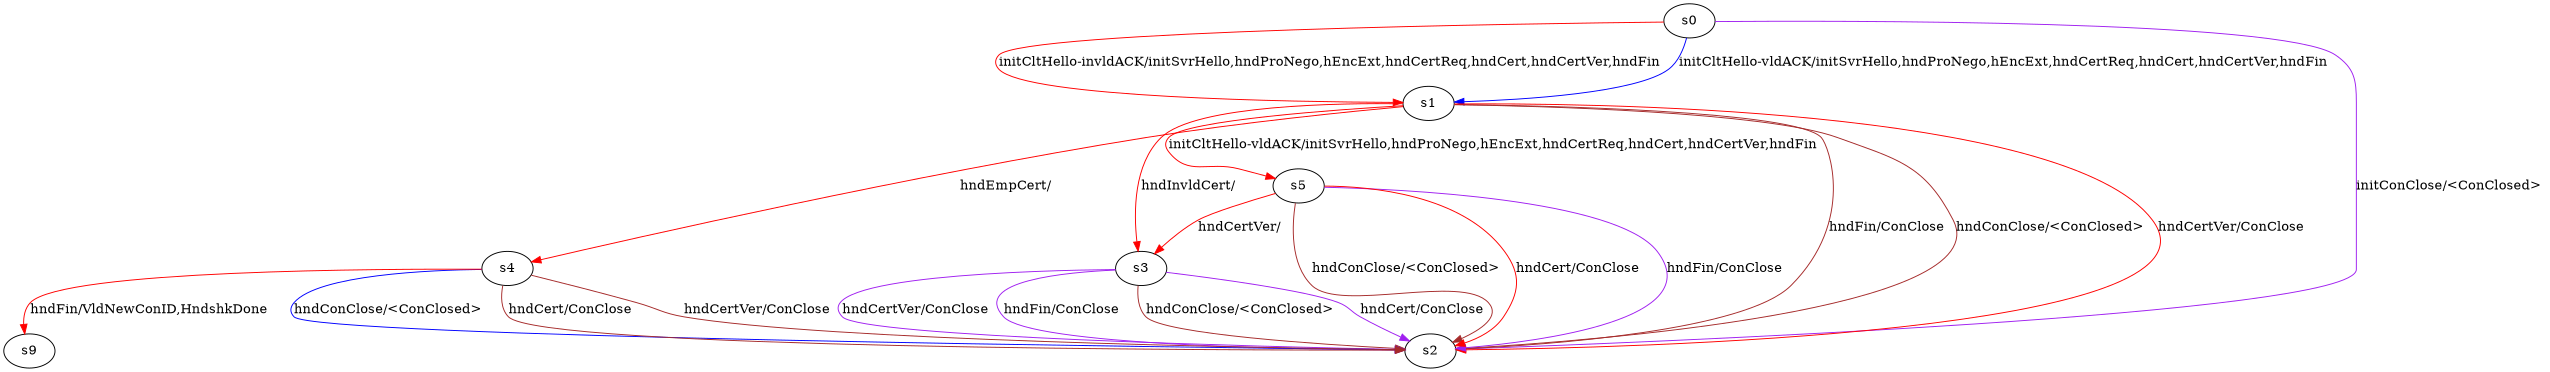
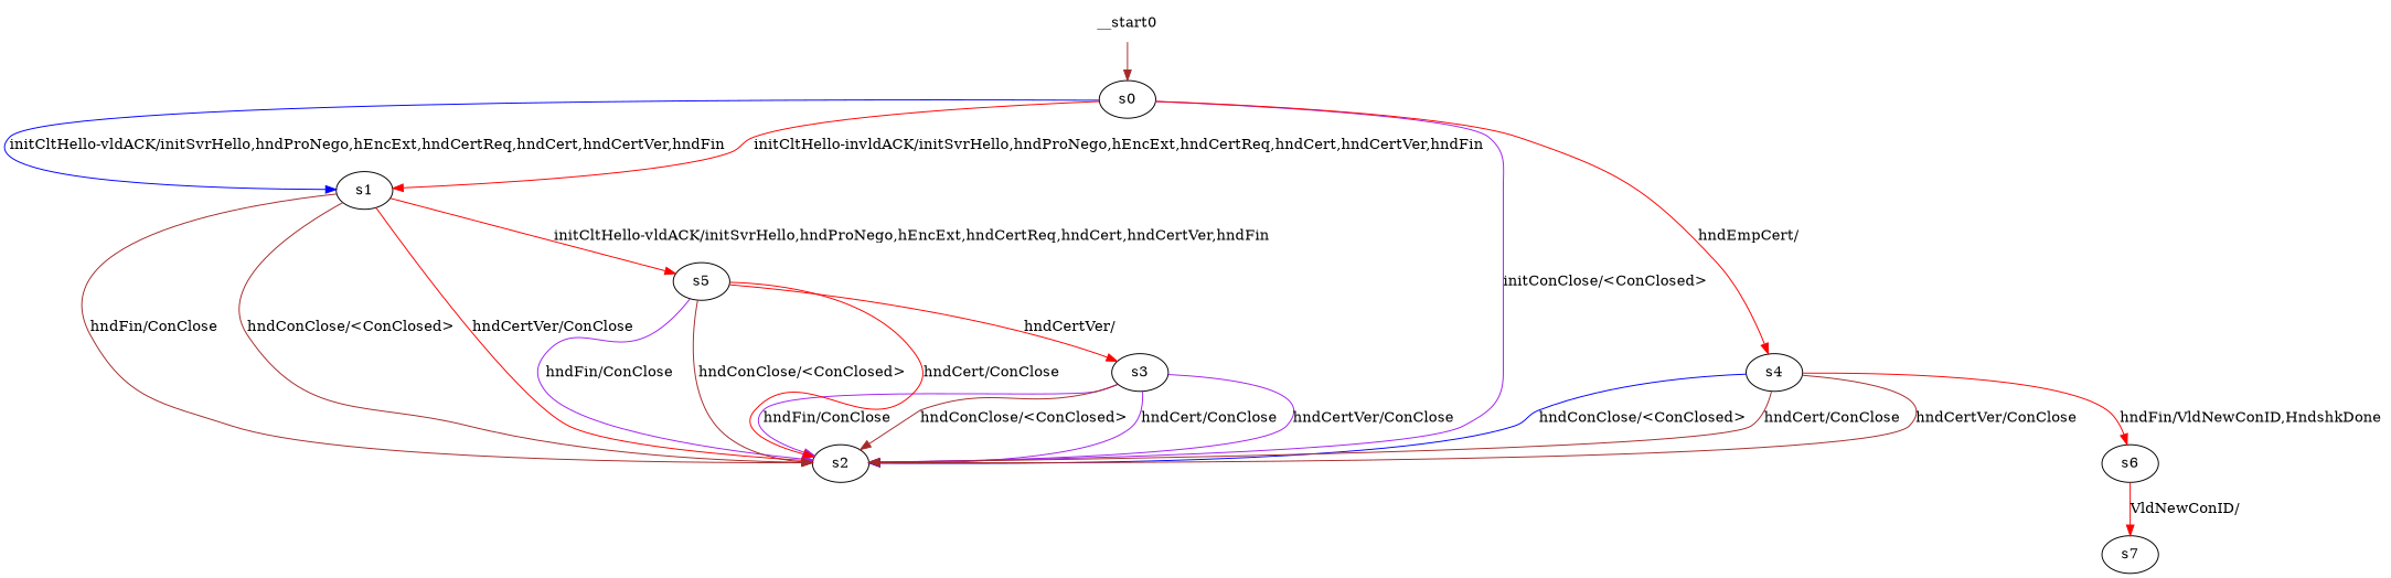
  digraph {
    edge [color=red]
    n1 [label=s0]
    n2 [label=s1]
    n3 [label=s2]
    n4 [label=s3]
    n5 [label=s4]
    n6 [label=s5]
-   n7 [label=s9]
+   n7 [label=s6]
+   n8 [label=s7]
+   __start0 [shape=none]
    n1 -> n2 [color=blue label="initCltHello-vldACK/initSvrHello,hndProNego,hEncExt,hndCertReq,hndCert,hndCertVer,hndFin "]
    n1 -> n2 [label="initCltHello-invldACK/initSvrHello,hndProNego,hEncExt,hndCertReq,hndCert,hndCertVer,hndFin "]
    n1 -> n3 [color=purple label="initConClose/<ConClosed> "]
    n2 -> n3 [color=brown label="hndFin/ConClose "]
    n2 -> n3 [color=brown label="hndConClose/<ConClosed> "]
    n2 -> n3 [label="hndCertVer/ConClose "]
-   n2 -> n4 [label="hndInvldCert/ "]
-   n2 -> n5 [label="hndEmpCert/ "]
+   n1 -> n5 [label="hndEmpCert/ "]
    n2 -> n6 [label="initCltHello-vldACK/initSvrHello,hndProNego,hEncExt,hndCertReq,hndCert,hndCertVer,hndFin "]
    n4 -> n3 [color=purple label="hndFin/ConClose "]
    n4 -> n3 [color=brown label="hndConClose/<ConClosed> "]
    n4 -> n3 [color=purple label="hndCert/ConClose "]
    n4 -> n3 [color=purple label="hndCertVer/ConClose "]
    n5 -> n3 [color=blue label="hndConClose/<ConClosed> "]
    n5 -> n3 [color=brown label="hndCert/ConClose "]
    n5 -> n3 [color=brown label="hndCertVer/ConClose "]
    n5 -> n7 [label="hndFin/VldNewConID,HndshkDone "]
    n6 -> n3 [color=purple label="hndFin/ConClose "]
    n6 -> n3 [color=brown label="hndConClose/<ConClosed> "]
    n6 -> n3 [label="hndCert/ConClose "]
    n6 -> n4 [label="hndCertVer/ "]
+   n7 -> n8 [label="VldNewConID/ "]
+   __start0 -> n1 [color=brown]
  }
